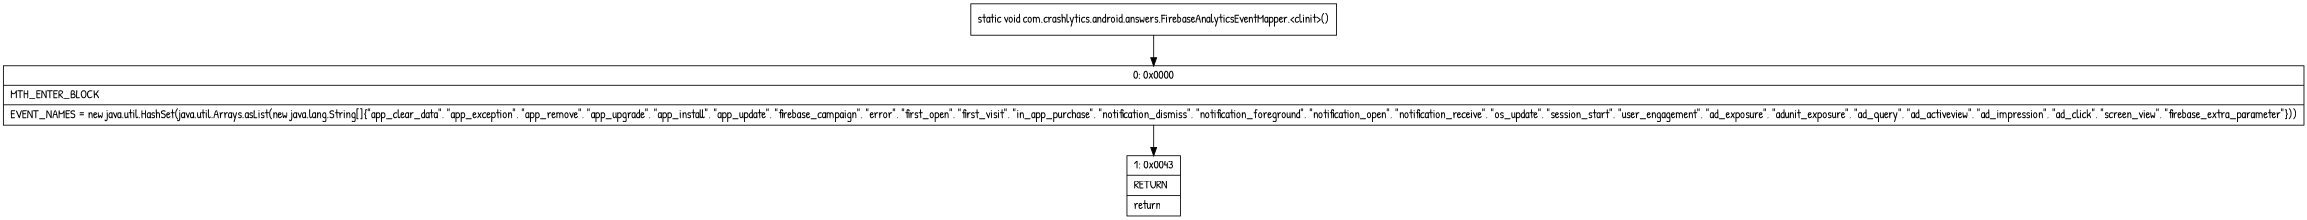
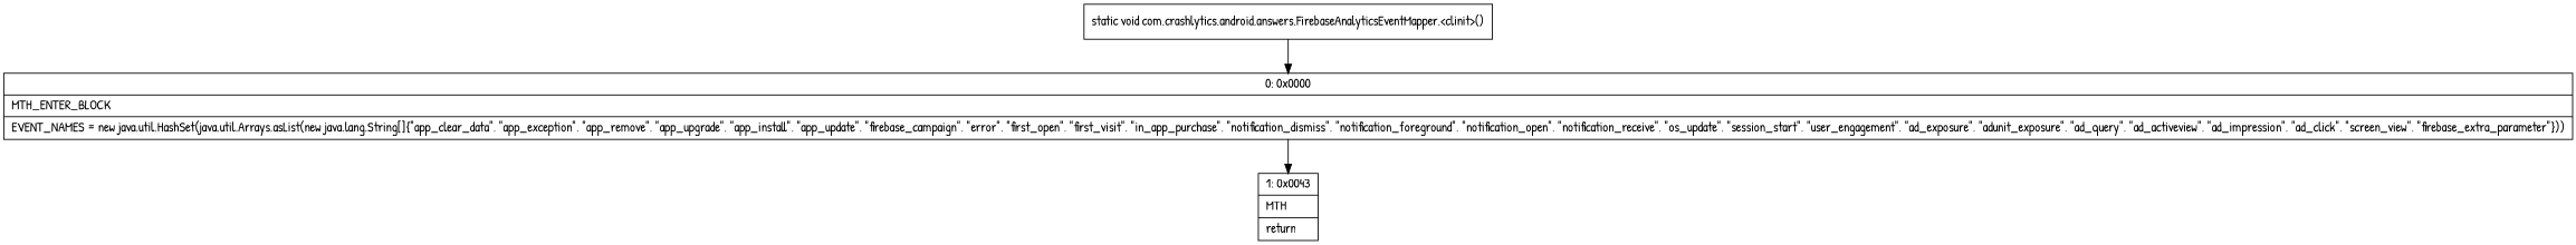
  digraph {
    fontname="Patrick Hand"
    node [shape=record fontname="Patrick Hand"]
    edge [fontname="Patrick Hand"]
    n1 [label="{0\:\ 0x0000|MTH_ENTER_BLOCK\l|EVENT_NAMES = new java.util.HashSet(java.util.Arrays.asList(new java.lang.String[]\{\"app_clear_data\", \"app_exception\", \"app_remove\", \"app_upgrade\", \"app_install\", \"app_update\", \"firebase_campaign\", \"error\", \"first_open\", \"first_visit\", \"in_app_purchase\", \"notification_dismiss\", \"notification_foreground\", \"notification_open\", \"notification_receive\", \"os_update\", \"session_start\", \"user_engagement\", \"ad_exposure\", \"adunit_exposure\", \"ad_query\", \"ad_activeview\", \"ad_impression\", \"ad_click\", \"screen_view\", \"firebase_extra_parameter\"\}))\l}"]
-   n2 [label="{1\:\ 0x0043|RETURN\l|return\l}"]
+   n2 [label="{1\:\ 0x0043|MTH\l|return\l}"]
    n3 [label="{static void com.crashlytics.android.answers.FirebaseAnalyticsEventMapper.\<clinit\>() }"]
    n1 -> n2
    n3 -> n1
  }
